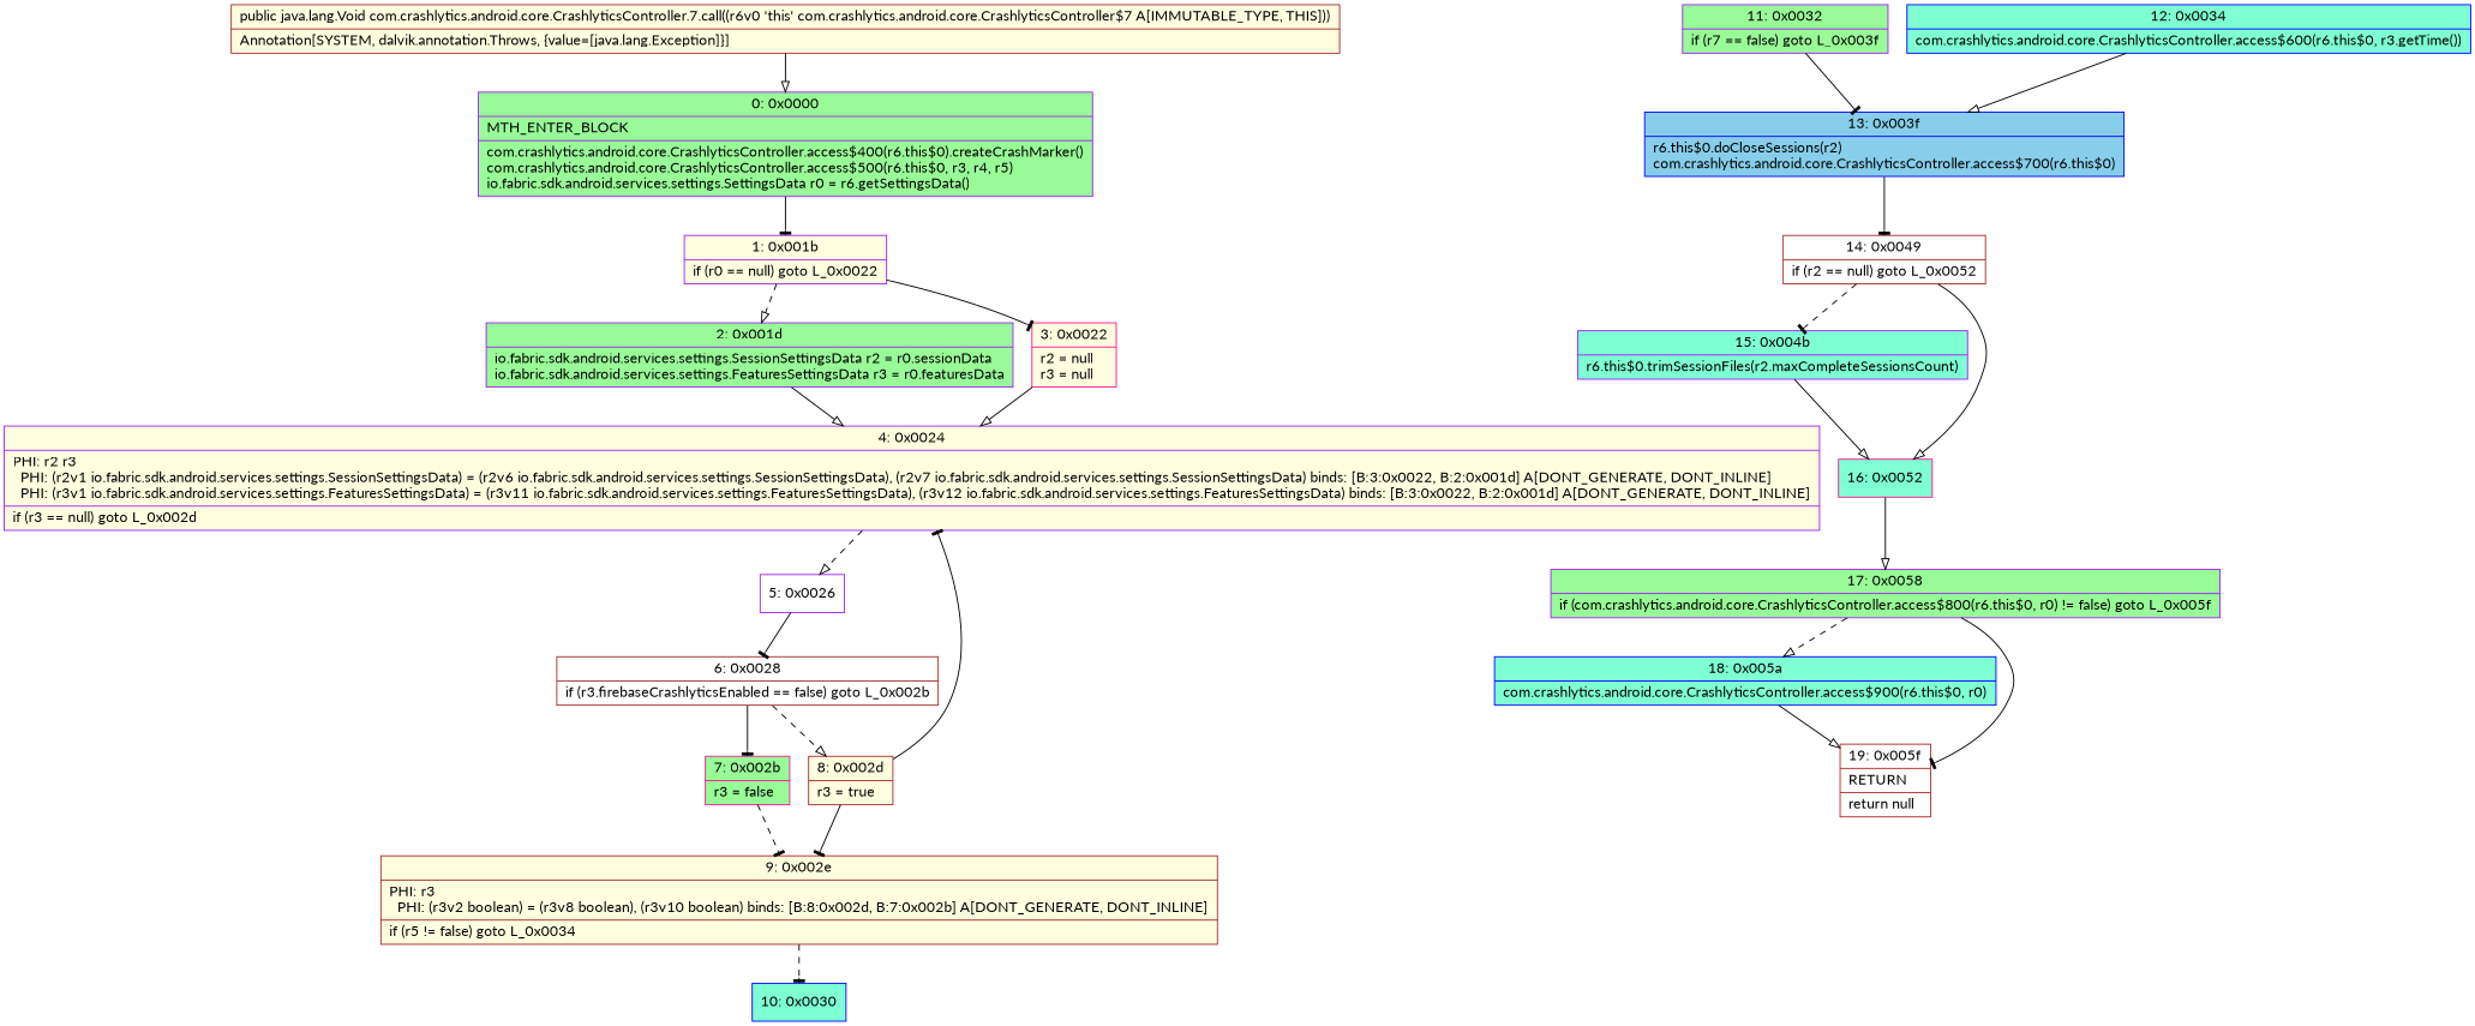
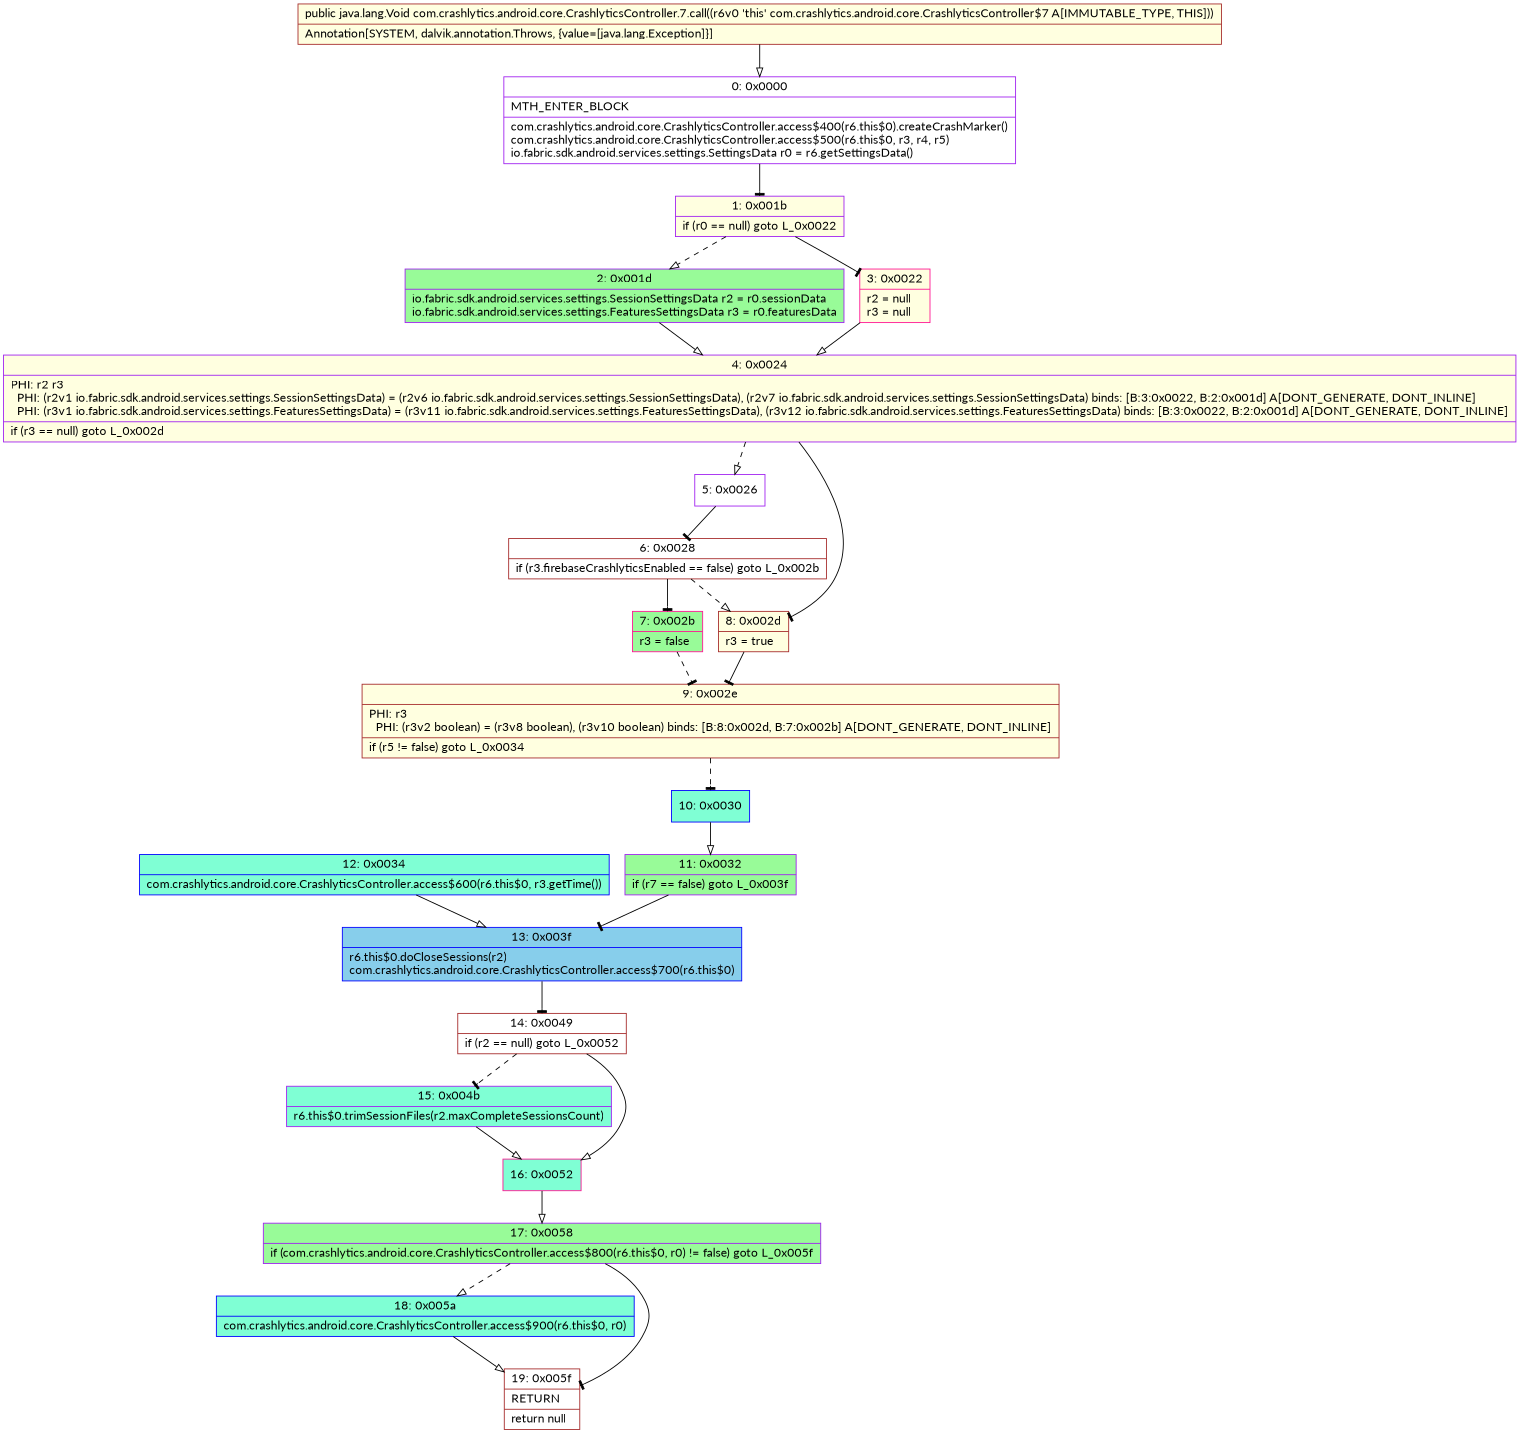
  digraph {
    fontname=Lato
    node [color=purple fillcolor=lightyellow fontname=Lato shape=record style=filled]
    edge [arrowhead=onormal fontname=Lato]
-   n1 [fillcolor=palegreen label="{0\:\ 0x0000|MTH_ENTER_BLOCK\l|com.crashlytics.android.core.CrashlyticsController.access$400(r6.this$0).createCrashMarker()\lcom.crashlytics.android.core.CrashlyticsController.access$500(r6.this$0, r3, r4, r5)\lio.fabric.sdk.android.services.settings.SettingsData r0 = r6.getSettingsData()\l}"]
+   n1 [fillcolor=white label="{0\:\ 0x0000|MTH_ENTER_BLOCK\l|com.crashlytics.android.core.CrashlyticsController.access$400(r6.this$0).createCrashMarker()\lcom.crashlytics.android.core.CrashlyticsController.access$500(r6.this$0, r3, r4, r5)\lio.fabric.sdk.android.services.settings.SettingsData r0 = r6.getSettingsData()\l}"]
    n2 [label="{1\:\ 0x001b|if (r0 == null) goto L_0x0022\l}"]
    n3 [fillcolor=palegreen label="{2\:\ 0x001d|io.fabric.sdk.android.services.settings.SessionSettingsData r2 = r0.sessionData\lio.fabric.sdk.android.services.settings.FeaturesSettingsData r3 = r0.featuresData\l}"]
    n4 [color=deeppink label="{3\:\ 0x0022|r2 = null\lr3 = null\l}"]
    n5 [label="{4\:\ 0x0024|PHI: r2 r3 \l  PHI: (r2v1 io.fabric.sdk.android.services.settings.SessionSettingsData) = (r2v6 io.fabric.sdk.android.services.settings.SessionSettingsData), (r2v7 io.fabric.sdk.android.services.settings.SessionSettingsData) binds: [B:3:0x0022, B:2:0x001d] A[DONT_GENERATE, DONT_INLINE]\l  PHI: (r3v1 io.fabric.sdk.android.services.settings.FeaturesSettingsData) = (r3v11 io.fabric.sdk.android.services.settings.FeaturesSettingsData), (r3v12 io.fabric.sdk.android.services.settings.FeaturesSettingsData) binds: [B:3:0x0022, B:2:0x001d] A[DONT_GENERATE, DONT_INLINE]\l|if (r3 == null) goto L_0x002d\l}"]
    n6 [fillcolor=white label="{5\:\ 0x0026}"]
    n7 [color=brown label="{8\:\ 0x002d|r3 = true\l}"]
    n8 [color=brown fillcolor=white label="{6\:\ 0x0028|if (r3.firebaseCrashlyticsEnabled == false) goto L_0x002b\l}"]
    n9 [color=brown label="{9\:\ 0x002e|PHI: r3 \l  PHI: (r3v2 boolean) = (r3v8 boolean), (r3v10 boolean) binds: [B:8:0x002d, B:7:0x002b] A[DONT_GENERATE, DONT_INLINE]\l|if (r5 != false) goto L_0x0034\l}"]
    n10 [color=deeppink fillcolor=palegreen label="{7\:\ 0x002b|r3 = false\l}"]
    n11 [color=blue fillcolor=aquamarine label="{10\:\ 0x0030}"]
    n12 [fillcolor=palegreen label="{11\:\ 0x0032|if (r7 == false) goto L_0x003f\l}"]
    n13 [color=blue fillcolor=aquamarine label="{12\:\ 0x0034|com.crashlytics.android.core.CrashlyticsController.access$600(r6.this$0, r3.getTime())\l}"]
    n14 [color=blue fillcolor=skyblue label="{13\:\ 0x003f|r6.this$0.doCloseSessions(r2)\lcom.crashlytics.android.core.CrashlyticsController.access$700(r6.this$0)\l}"]
    n15 [color=brown fillcolor=white label="{14\:\ 0x0049|if (r2 == null) goto L_0x0052\l}"]
    n16 [fillcolor=aquamarine label="{15\:\ 0x004b|r6.this$0.trimSessionFiles(r2.maxCompleteSessionsCount)\l}"]
    n17 [color=deeppink fillcolor=aquamarine label="{16\:\ 0x0052}"]
    n18 [fillcolor=palegreen label="{17\:\ 0x0058|if (com.crashlytics.android.core.CrashlyticsController.access$800(r6.this$0, r0) != false) goto L_0x005f\l}"]
    n19 [color=blue fillcolor=aquamarine label="{18\:\ 0x005a|com.crashlytics.android.core.CrashlyticsController.access$900(r6.this$0, r0)\l}"]
    n20 [color=brown fillcolor=white label="{19\:\ 0x005f|RETURN\l|return null\l}"]
    n21 [color=brown label="{public java.lang.Void com.crashlytics.android.core.CrashlyticsController.7.call((r6v0 'this' com.crashlytics.android.core.CrashlyticsController$7 A[IMMUTABLE_TYPE, THIS]))  | Annotation[SYSTEM, dalvik.annotation.Throws, \{value=[java.lang.Exception]\}]\l}"]
    n1 -> n2 [arrowhead=tee]
    n2 -> n3 [style=dashed]
    n2 -> n4 [arrowhead=tee]
    n3 -> n5
    n4 -> n5
    n5 -> n6 [style=dashed]
-   n7 -> n5 [arrowhead=tee]
+   n5 -> n7 [arrowhead=tee]
    n6 -> n8 [arrowhead=tee]
    n7 -> n9 [arrowhead=tee]
    n8 -> n7 [style=dashed]
    n8 -> n10 [arrowhead=tee]
    n9 -> n11 [arrowhead=tee style=dashed]
    n10 -> n9 [arrowhead=tee style=dashed]
+   n11 -> n12
    n12 -> n14 [arrowhead=tee]
    n13 -> n14
    n14 -> n15 [arrowhead=tee]
    n15 -> n16 [arrowhead=tee style=dashed]
    n15 -> n17
    n16 -> n17
    n17 -> n18
    n18 -> n19 [style=dashed]
    n18 -> n20 [arrowhead=tee]
    n19 -> n20
    n21 -> n1
  }
